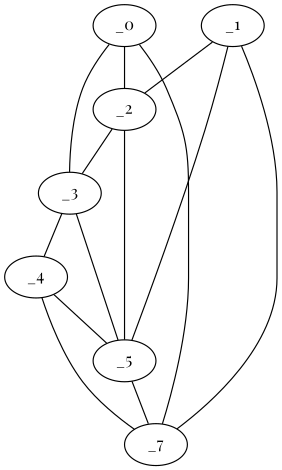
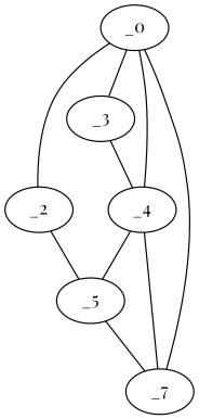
  graph {
    fontname="Playfair Display"
    node [fontname="Playfair Display" x=71 y=29]
    edge [fontname="Playfair Display" valence=1]
    _0 [x=56 y=6]
    _2 [y=14]
    _3 [y=23]
    _4
    n5 [label=_7 x=82 y=65]
-   _1 [x=69 y=3]
    _5 [x=74]
    _0 -- _2
    _0 -- _3 [valence=2]
+   _0 -- _4
    _0 -- n5
-   _2 -- _3 [valence=2]
    _2 -- _5 [valence=2]
    _3 -- _4
-   _3 -- _5
    _4 -- n5 [valence=2]
    _4 -- _5 [valence=2]
-   _1 -- _2
-   _1 -- n5
-   _1 -- _5 [valence=2]
    _5 -- n5 [valence=2]
  }
